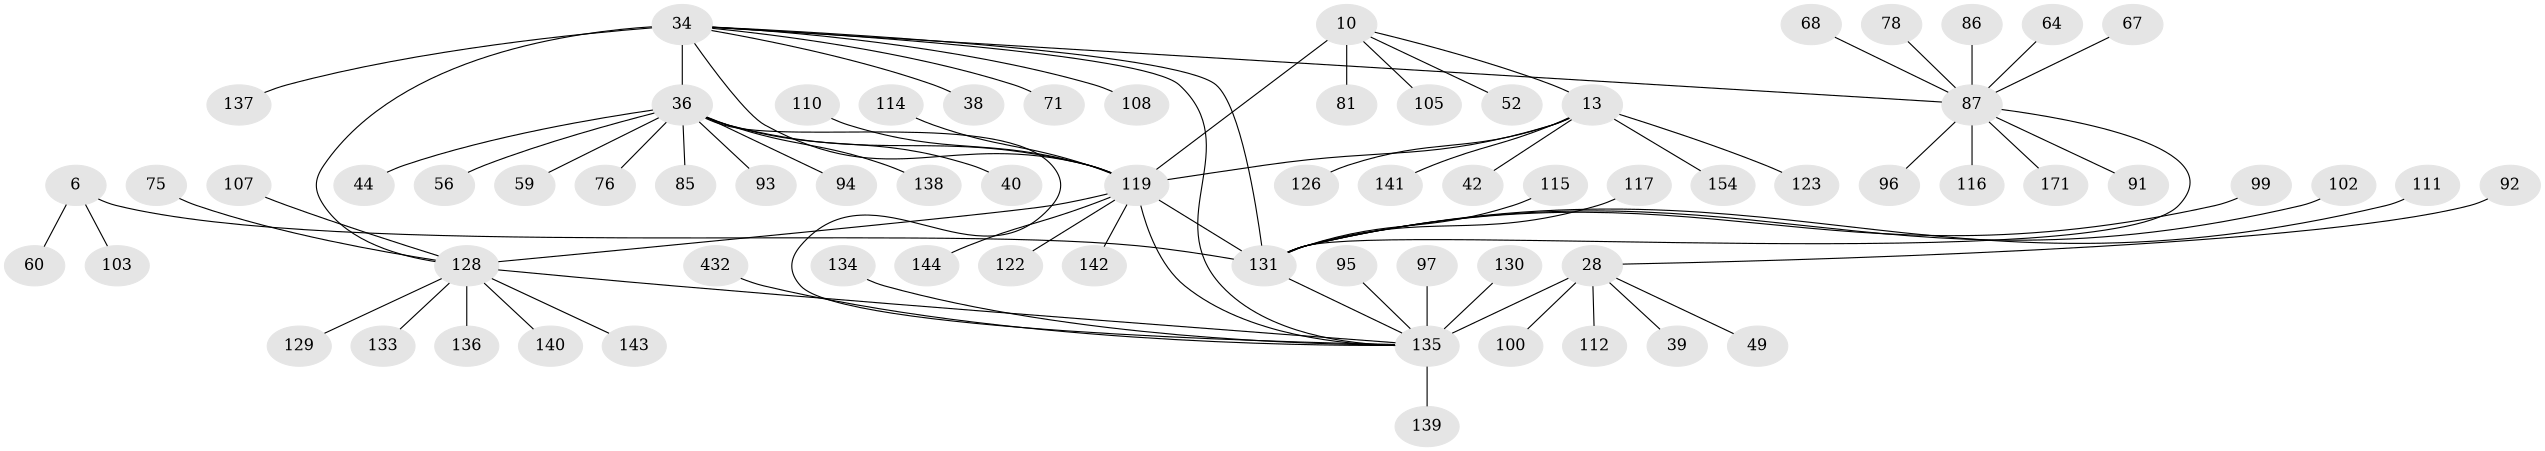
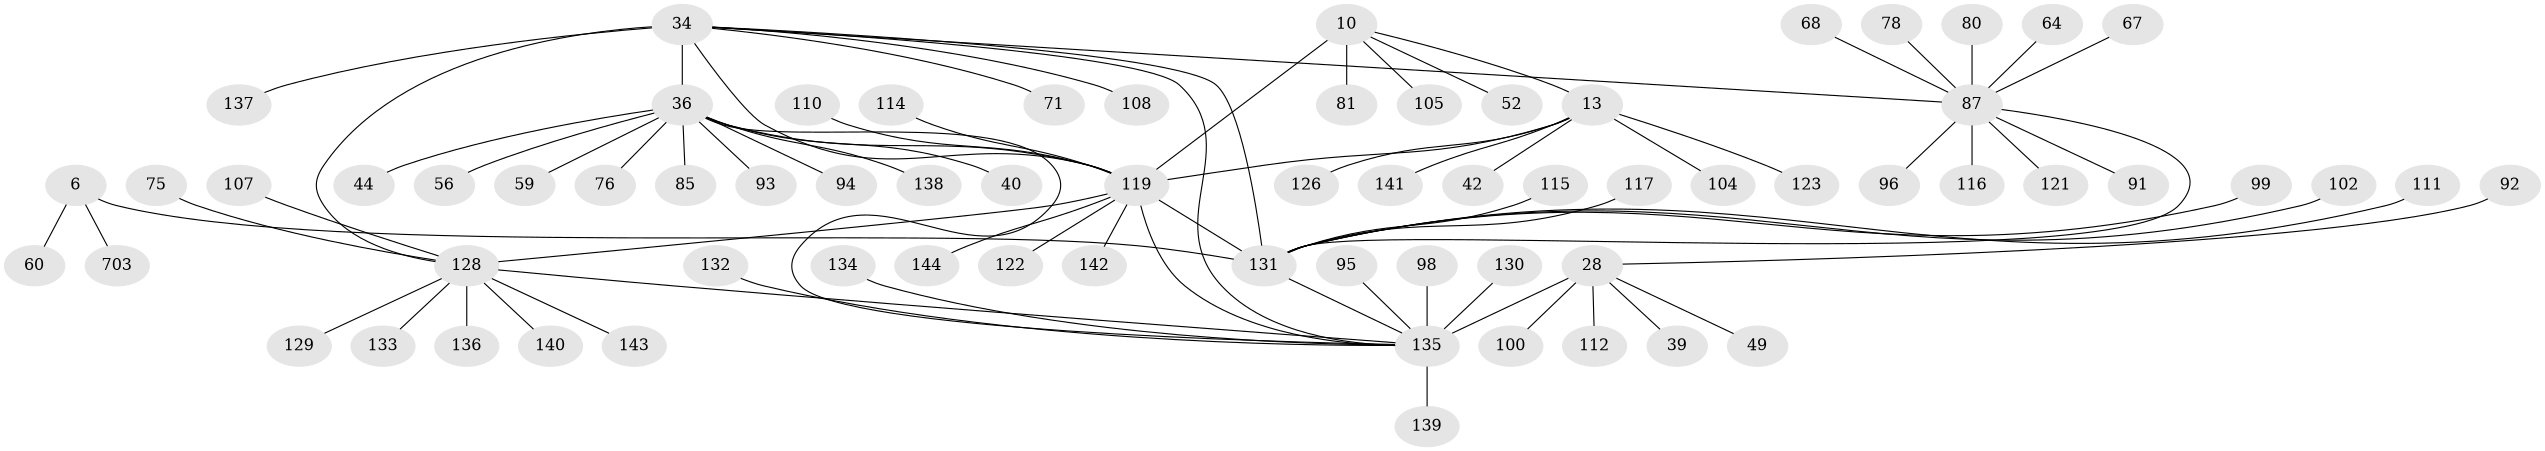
  graph {
    node [color=gray90 style=filled]
    6 [super="+2"]
    60
-   103
+   103 [label=703]
    131 [super="+4+43+7+45+46+50+54+73+90+98"]
    135 [super="+125+27+127+47+58+82+106"]
    10 [super="+9"]
    13 [super="+8"]
    52
    81
    105
    119 [super="+14+48+101+53+69+70+84+89+109"]
    42
-   104 [label=154]
+   104
    123
    126
    141
    128 [super="+19+65+57"]
    122 [super="+86"]
    142
    144
    28 [super="+25+24"]
    39
    49
    100 [super="+79"]
    112 [super="+55"]
    139
    34 [super="+30+33"]
    36 [super="+35"]
-   38
    71
    87 [super="+21"]
    108
    137
    40
    44
    56
    59
    76
    85
    93
    94
    138
    91 [super="+83"]
    96
    116
-   121 [label=171]
+   121
    129
    133
    136
    140 [super="+74"]
    143
    64
    67 [super="+37"]
    68 [super="+61"]
    75
    78
-   80 [label=86]
+   80
    92 [super="+66"]
    95
-   97
+   97 [label=98]
    99
    102
    107
    110
    111
    114
    115
    117
    130
-   132 [super="+113" label=432]
+   132 [super="+113"]
    134
    6 -- 60
    6 -- 103
    6 -- 131 [weight=10]
    131 -- 135
    135 -- 139
    10 -- 13 [weight=4]
    10 -- 52
    10 -- 81
    10 -- 105
    10 -- 119 [weight=6]
    13 -- 119 [weight=6]
    13 -- 42
    13 -- 104
    13 -- 123
    13 -- 126
    13 -- 141
    119 -- 131 [weight=2]
    119 -- 135
    119 -- 128
    119 -- 122
    119 -- 142
    119 -- 144
    128 -- 135 [weight=2]
    128 -- 129
    128 -- 133
    128 -- 136
    128 -- 140
    128 -- 143
    28 -- 135 [weight=12]
    28 -- 39
    28 -- 49
    28 -- 100
    28 -- 112
    34 -- 131
    34 -- 135 [weight=2]
    34 -- 119
    34 -- 128
    34 -- 36 [weight=12]
-   34 -- 38
    34 -- 71
    34 -- 87 [weight=2]
    34 -- 108
    34 -- 137
    36 -- 135 [weight=2]
    36 -- 119 [weight=2]
    36 -- 40
    36 -- 44
    36 -- 56
    36 -- 59
    36 -- 76
    36 -- 85
    36 -- 93
    36 -- 94
    36 -- 138
    87 -- 131
    87 -- 91
    87 -- 96
    87 -- 116
    87 -- 121
    64 -- 87
    67 -- 87
    68 -- 87
    75 -- 128
    78 -- 87
    80 -- 87
    92 -- 28
    95 -- 135
    97 -- 135
    99 -- 131
    102 -- 131
    107 -- 128
    110 -- 119
    111 -- 131
    114 -- 119
    115 -- 131
    117 -- 131
    130 -- 135
    132 -- 135
    134 -- 135
  }
